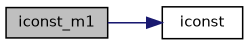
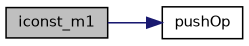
  digraph {
    rankdir=LR
    node [color=black fontname=Helvetica fontsize=10 shape=record style=filled]
    n1 [fillcolor=grey75 fontcolor=black height=0.2 label=iconst_m1 width=0.4]
-   n2 [fillcolor=white height=0.2 label=iconst width=0.4]
+   n2 [fillcolor=white height=0.2 label=pushOp width=0.4]
    n1 -> n2 [color=midnightblue fontname=Helvetica fontsize=10 labelfontname=Helvetica labelfontsize=10 style=solid]
  }
